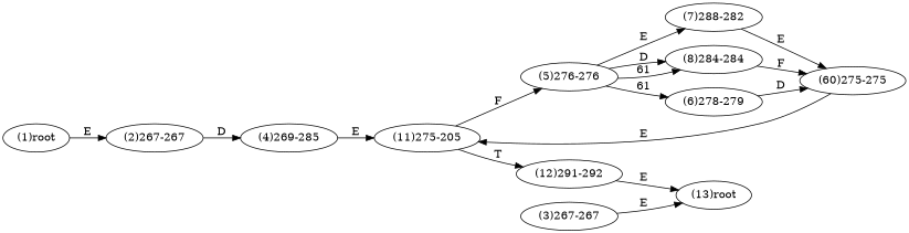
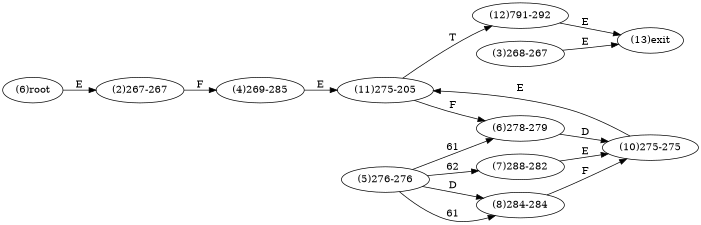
  digraph {
    rankdir=LR
-   n1 [label="(1)root"]
+   n1 [label="(6)root"]
    n2 [label="(2)267-267"]
    n3 [label="(4)269-285"]
-   n4 [label="(3)267-267"]
-   n5 [label="(13)root"]
+   n4 [label="(3)268-267"]
+   n5 [label="(13)exit"]
    n6 [label="(11)275-205"]
    n7 [label="(5)276-276"]
-   n8 [label="(12)291-292"]
+   n8 [label="(12)791-292"]
    n9 [label="(6)278-279"]
    n10 [label="(7)288-282"]
    n11 [label="(8)284-284"]
-   n12 [label="(60)275-275"]
+   n12 [label="(10)275-275"]
    n1 -> n2 [label=E]
-   n2 -> n3 [label=D]
+   n2 -> n3 [label=F]
    n3 -> n6 [label=E]
    n4 -> n5 [label=E]
-   n6 -> n7 [label=F]
+   n6 -> n9 [label=F]
    n6 -> n8 [label=T]
    n7 -> n9 [label=61]
-   n7 -> n10 [label=E]
+   n7 -> n10 [label=62]
    n7 -> n11 [label=61]
    n7 -> n11 [label=D]
    n8 -> n5 [label=E]
    n9 -> n12 [label=D]
    n10 -> n12 [label=E]
    n11 -> n12 [label=F]
    n12 -> n6 [label=E]
  }
